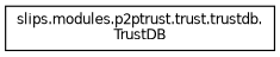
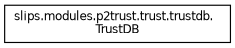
  digraph {
    rankdir=LR
-   n1 [color=black fillcolor=white fontname=Helvetica fontsize=10 height=0.2 label="slips.modules.p2ptrust.trust.trustdb.\lTrustDB" shape=record style=filled width=0.4]
+   n1 [color=black fillcolor=white fontname=Helvetica fontsize=10 height=0.2 label="slips.modules.p2trust.trust.trustdb.\lTrustDB" shape=record style=filled width=0.4]
  }
